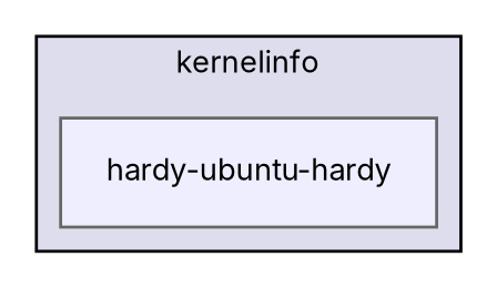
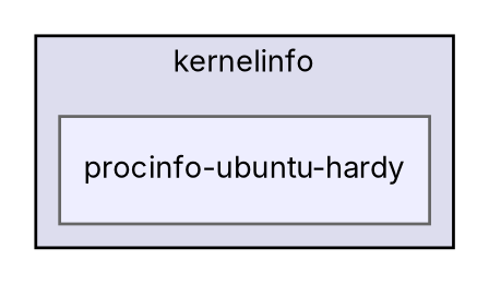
  digraph {
    compound=true
    fontname=Inter
-   n1 [fillcolor="#eeeeff" fontname=Inter fontsize=10 label="hardy-ubuntu-hardy" pencolor=black shape=box style=filled color=gray40]
+   n1 [fillcolor="#eeeeff" fontname=Inter fontsize=10 label="procinfo-ubuntu-hardy" pencolor=black shape=box style=filled color=gray40]
    subgraph cluster_1 {
      bgcolor="#ddddee"
      fontsize=10
      label=kernelinfo
      pencolor=black
      n1
    }
  }
